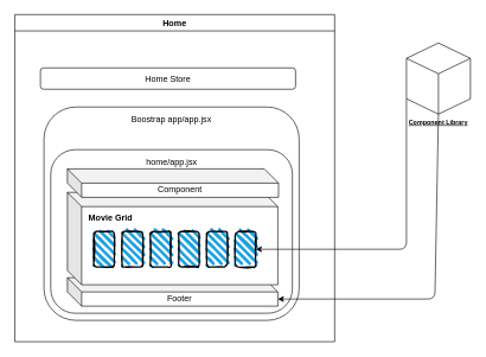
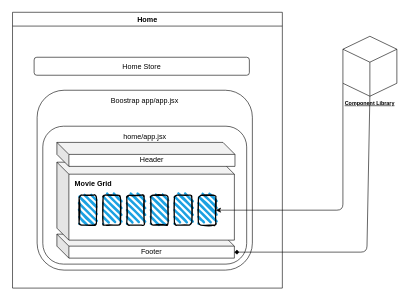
  <mxCell id="0" />
  <mxCell id="1" parent="0" />
  <mxCell id="2" value="Home" style="swimlane;whiteSpace=wrap;html=1;" parent="1" vertex="1"><mxGeometry x="20" y="20" width="450" height="460" as="geometry" /></mxCell>
  <mxCell id="3" value="&lt;font style=&quot;font-size: 12px;&quot;&gt;Home Store&lt;/font&gt;" style="rounded=1;whiteSpace=wrap;html=1;fontSize=17;" parent="2" vertex="1"><mxGeometry x="36" y="75" width="359" height="30" as="geometry" /></mxCell>
  <mxCell id="4" value="&lt;font style=&quot;font-size: 12px;&quot;&gt;Boostrap app/app.jsx&lt;br&gt;&lt;/font&gt;" style="rounded=1;whiteSpace=wrap;html=1;fontSize=17;align=center;verticalAlign=top;" parent="2" vertex="1"><mxGeometry x="41" y="130" width="359" height="300" as="geometry" /></mxCell>
  <mxCell id="5" value="&lt;span style=&quot;font-size: 12px;&quot;&gt;home/app.jsx&lt;br&gt;&lt;/span&gt;" style="rounded=1;whiteSpace=wrap;html=1;fontSize=17;align=center;verticalAlign=top;" vertex="1" parent="2"><mxGeometry x="50.5" y="190" width="340" height="230" as="geometry" /></mxCell>
  <mxCell id="6" value="Footer" style="shape=cube;whiteSpace=wrap;html=1;boundedLbl=1;backgroundOutline=1;darkOpacity=0.05;darkOpacity2=0.1;fontSize=12;" vertex="1" parent="2"><mxGeometry x="74" y="370" width="296" height="40" as="geometry" /></mxCell>
  <mxCell id="7" value="Movie Grid" style="shape=cube;whiteSpace=wrap;html=1;boundedLbl=1;backgroundOutline=1;darkOpacity=0.05;darkOpacity2=0.1;fontSize=12;verticalAlign=top;align=left;spacingLeft=8;spacingTop=2;fontStyle=1;fontFamily=Helvetica;" vertex="1" parent="2"><mxGeometry x="74" y="250" width="296" height="130" as="geometry" /></mxCell>
  <mxCell id="8" value="" style="rounded=1;whiteSpace=wrap;html=1;strokeWidth=2;fillWeight=4;hachureGap=8;hachureAngle=45;fillColor=#1ba1e2;sketch=1;fontFamily=Helvetica;" vertex="1" parent="2"><mxGeometry x="111" y="305" width="29" height="50" as="geometry" /></mxCell>
  <mxCell id="9" value="" style="rounded=1;whiteSpace=wrap;html=1;strokeWidth=2;fillWeight=4;hachureGap=8;hachureAngle=45;fillColor=#1ba1e2;sketch=1;fontFamily=Helvetica;" vertex="1" parent="2"><mxGeometry x="151" y="305" width="29" height="50" as="geometry" /></mxCell>
  <mxCell id="10" value="" style="rounded=1;whiteSpace=wrap;html=1;strokeWidth=2;fillWeight=4;hachureGap=8;hachureAngle=45;fillColor=#1ba1e2;sketch=1;fontFamily=Helvetica;" vertex="1" parent="2"><mxGeometry x="230.5" y="305" width="29" height="50" as="geometry" /></mxCell>
  <mxCell id="11" value="" style="rounded=1;whiteSpace=wrap;html=1;strokeWidth=2;fillWeight=4;hachureGap=8;hachureAngle=45;fillColor=#1ba1e2;sketch=1;fontFamily=Helvetica;" vertex="1" parent="2"><mxGeometry x="190.5" y="305" width="29" height="50" as="geometry" /></mxCell>
  <mxCell id="12" value="" style="rounded=1;whiteSpace=wrap;html=1;strokeWidth=2;fillWeight=4;hachureGap=8;hachureAngle=45;fillColor=#1ba1e2;sketch=1;fontFamily=Helvetica;" vertex="1" parent="2"><mxGeometry x="310" y="305" width="29" height="50" as="geometry" /></mxCell>
  <mxCell id="13" value="" style="rounded=1;whiteSpace=wrap;html=1;strokeWidth=2;fillWeight=4;hachureGap=8;hachureAngle=45;fillColor=#1ba1e2;sketch=1;fontFamily=Helvetica;" vertex="1" parent="2"><mxGeometry x="270" y="305" width="29" height="50" as="geometry" /></mxCell>
- <mxCell id="14" style="edgeStyle=none;html=1;exitX=0.5;exitY=1;exitDx=0;exitDy=0;exitPerimeter=0;entryX=0;entryY=0;entryDx=296;entryDy=30;entryPerimeter=0;fontFamily=Helvetica;" edge="1" parent="1" source="16" target="6"><mxGeometry relative="1" as="geometry"><Array as="points"><mxPoint x="611" y="420" /></Array></mxGeometry></mxCell>
+ <mxCell id="14" style="edgeStyle=none;html=1;exitX=0.5;exitY=1;exitDx=0;exitDy=0;exitPerimeter=0;entryX=0;entryY=0;entryDx=296;entryDy=30;entryPerimeter=0;fontFamily=Helvetica;endArrow=diamond;" edge="1" parent="1" source="16" target="6"><mxGeometry relative="1" as="geometry"><Array as="points"><mxPoint x="611" y="420" /></Array></mxGeometry></mxCell>
  <mxCell id="15" style="edgeStyle=none;html=1;exitX=0;exitY=0;exitDx=0;exitDy=78.393;exitPerimeter=0;entryX=1;entryY=0.5;entryDx=0;entryDy=0;fontFamily=Helvetica;" edge="1" parent="1" source="16" target="12"><mxGeometry relative="1" as="geometry"><Array as="points"><mxPoint x="571" y="350" /></Array></mxGeometry></mxCell>
  <mxCell id="16" value="Component Library" style="html=1;whiteSpace=wrap;shape=isoCube2;backgroundOutline=1;isoAngle=15;align=center;verticalAlign=top;labelPosition=center;verticalLabelPosition=bottom;fontSize=9;fontStyle=5" parent="1" vertex="1"><mxGeometry x="571" y="60" width="90" height="100" as="geometry" /></mxCell>
- <mxCell id="17" value="Component" style="shape=cube;whiteSpace=wrap;html=1;boundedLbl=1;backgroundOutline=1;darkOpacity=0.05;darkOpacity2=0.1;fontSize=12;" vertex="1" parent="1"><mxGeometry x="94" y="237" width="297" height="40" as="geometry" /></mxCell>
+ <mxCell id="17" value="Header" style="shape=cube;whiteSpace=wrap;html=1;boundedLbl=1;backgroundOutline=1;darkOpacity=0.05;darkOpacity2=0.1;fontSize=12;" vertex="1" parent="1"><mxGeometry x="94" y="237" width="297" height="40" as="geometry" /></mxCell>
